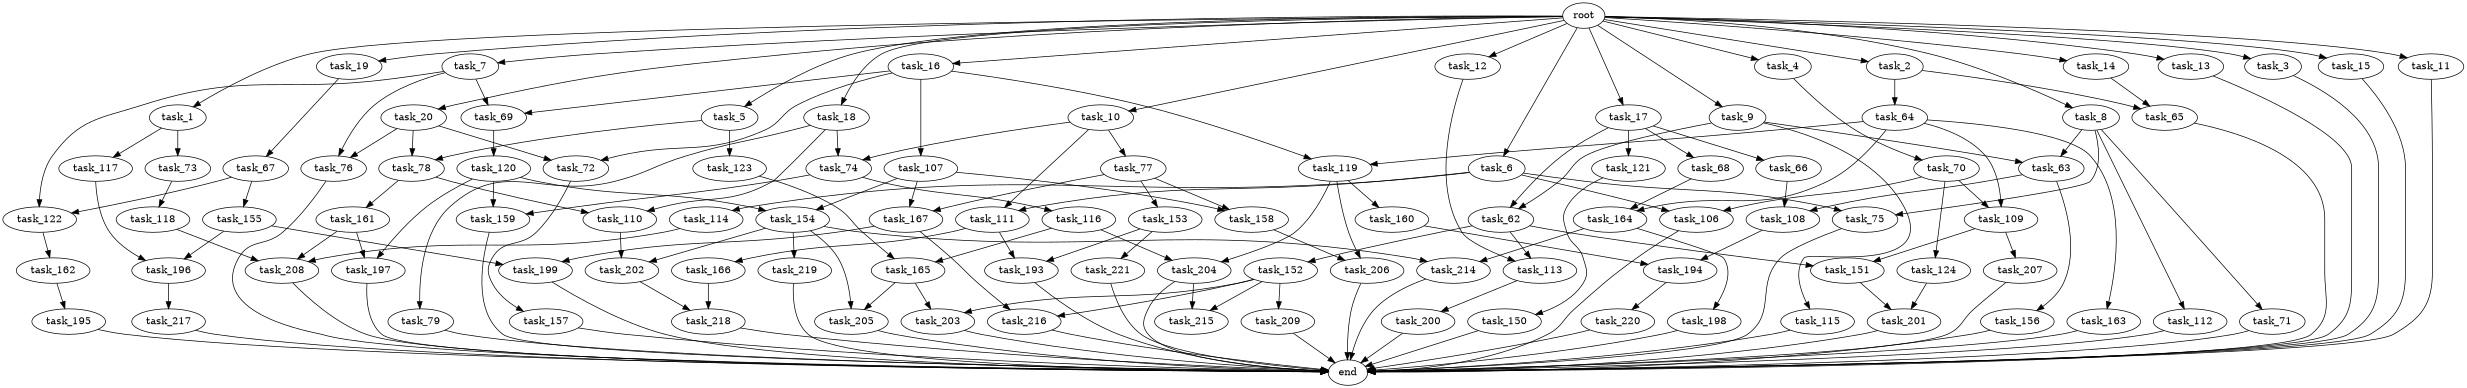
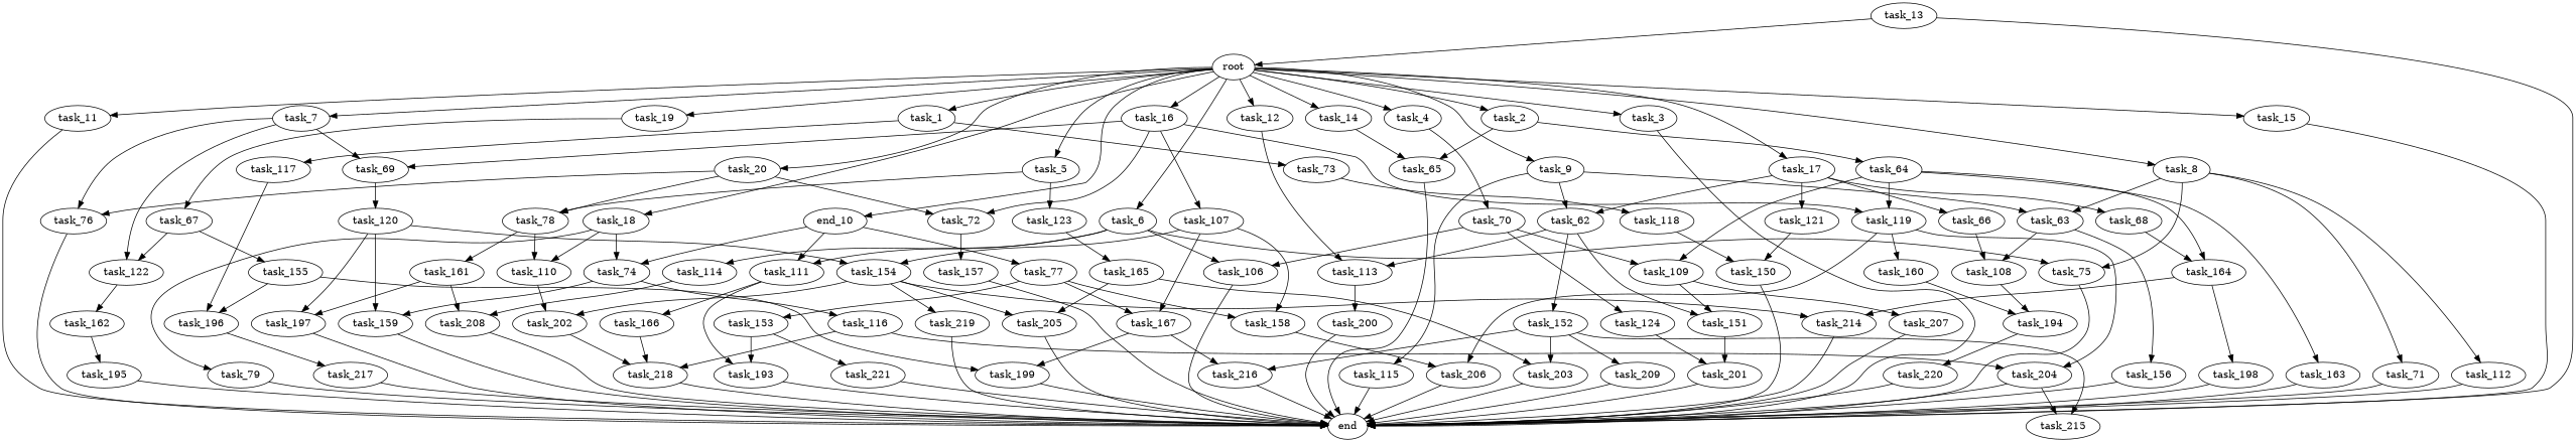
  digraph {
    task_116
    task_204
    task_165
    end
    task_215
    task_205
    task_203
    task_163
    task_15
    task_118
    task_150
    task_207
    task_153
    task_193
    task_221
    task_7
    task_69
    task_76
    task_122
    task_120
    task_162
    task_119
    task_206
    task_160
    task_194
    task_220
    task_166
    task_218
    task_79
    task_75
    task_214
    task_154
    task_219
    task_202
    task_106
    task_117
    task_196
    task_217
    task_9
    task_63
    task_115
    task_62
    task_156
    task_108
    task_151
    task_113
    task_152
    task_155
    task_199
    task_216
    task_112
    task_121
    task_164
    task_198
    task_73
    task_64
    task_109
    task_77
    task_167
    task_158
    task_65
    task_18
    task_74
    task_110
    task_159
    task_68
    task_5
    task_78
    task_123
    task_161
    task_11
    task_1
    task_197
    task_208
    task_157
    task_201
    task_195
    task_20
    task_72
    task_200
    task_209
    task_66
    task_19
    task_67
    task_4
    task_70
    task_124
-   task_10
+   task_10 [label=end_10]
    task_111
    task_71
    task_14
    task_12
    task_13
    task_3
    task_114
    task_6
    task_2
    task_107
    task_17
    root
    task_8
    task_16
    task_116 -> task_204
-   task_116 -> task_165
+   task_116 -> task_218
    task_204 -> end
    task_204 -> task_215
    task_165 -> task_205
    task_165 -> task_203
    task_205 -> end
    task_203 -> end
    task_163 -> end
    task_15 -> end
-   task_118 -> task_208
+   task_118 -> task_150
    task_150 -> end
    task_207 -> end
    task_153 -> task_193
    task_153 -> task_221
    task_193 -> end
    task_221 -> end
    task_7 -> task_69
    task_7 -> task_76
    task_7 -> task_122
    task_69 -> task_120
    task_76 -> end
    task_122 -> task_162
    task_120 -> task_154
    task_120 -> task_159
    task_120 -> task_197
    task_162 -> task_195
    task_119 -> task_204
    task_119 -> task_206
    task_119 -> task_160
    task_206 -> end
    task_160 -> task_194
    task_194 -> task_220
    task_220 -> end
    task_166 -> task_218
    task_218 -> end
    task_79 -> end
    task_75 -> end
    task_214 -> end
    task_154 -> task_205
    task_154 -> task_214
    task_154 -> task_219
    task_154 -> task_202
    task_219 -> end
    task_202 -> task_218
    task_106 -> end
    task_117 -> task_196
    task_196 -> task_217
    task_217 -> end
    task_9 -> task_63
    task_9 -> task_115
    task_9 -> task_62
    task_63 -> task_156
    task_63 -> task_108
    task_115 -> end
    task_62 -> task_151
    task_62 -> task_113
    task_62 -> task_152
    task_156 -> end
    task_108 -> task_194
    task_151 -> task_201
    task_113 -> task_200
    task_152 -> task_215
    task_152 -> task_203
    task_152 -> task_216
    task_152 -> task_209
    task_155 -> task_196
    task_155 -> task_199
    task_199 -> end
    task_216 -> end
    task_112 -> end
    task_121 -> task_150
    task_164 -> task_214
    task_164 -> task_198
    task_198 -> end
    task_73 -> task_118
    task_64 -> task_163
    task_64 -> task_119
    task_64 -> task_164
    task_64 -> task_109
    task_109 -> task_207
    task_109 -> task_151
    task_77 -> task_153
    task_77 -> task_167
    task_77 -> task_158
    task_167 -> task_199
    task_167 -> task_216
    task_158 -> task_206
    task_65 -> end
    task_18 -> task_79
    task_18 -> task_74
    task_18 -> task_110
    task_74 -> task_116
    task_74 -> task_159
    task_110 -> task_202
    task_159 -> end
    task_68 -> task_164
    task_5 -> task_78
    task_5 -> task_123
    task_78 -> task_110
    task_78 -> task_161
    task_123 -> task_165
    task_161 -> task_197
    task_161 -> task_208
    task_11 -> end
    task_1 -> task_117
    task_1 -> task_73
    task_197 -> end
    task_208 -> end
    task_157 -> end
    task_201 -> end
    task_195 -> end
    task_20 -> task_76
    task_20 -> task_78
    task_20 -> task_72
    task_72 -> task_157
    task_200 -> end
    task_209 -> end
    task_66 -> task_108
    task_19 -> task_67
    task_67 -> task_122
    task_67 -> task_155
    task_4 -> task_70
    task_70 -> task_106
    task_70 -> task_109
    task_70 -> task_124
    task_124 -> task_201
    task_10 -> task_77
    task_10 -> task_74
    task_10 -> task_111
    task_111 -> task_193
    task_111 -> task_166
    task_71 -> end
    task_14 -> task_65
    task_12 -> task_113
    task_13 -> end
    task_3 -> end
    task_114 -> task_208
    task_6 -> task_75
    task_6 -> task_106
    task_6 -> task_111
    task_6 -> task_114
    task_2 -> task_64
    task_2 -> task_65
    task_107 -> task_154
    task_107 -> task_167
    task_107 -> task_158
    task_17 -> task_62
    task_17 -> task_121
    task_17 -> task_68
    task_17 -> task_66
    root -> task_15
    root -> task_7
    root -> task_9
    root -> task_18
    root -> task_5
    root -> task_11
    root -> task_1
    root -> task_20
    root -> task_19
    root -> task_4
    root -> task_10
    root -> task_14
    root -> task_12
-   root -> task_13
+   task_13 -> root
    root -> task_3
    root -> task_6
    root -> task_2
    root -> task_17
    root -> task_8
    root -> task_16
    task_8 -> task_75
    task_8 -> task_63
    task_8 -> task_112
    task_8 -> task_71
    task_16 -> task_69
    task_16 -> task_119
    task_16 -> task_72
    task_16 -> task_107
  }
